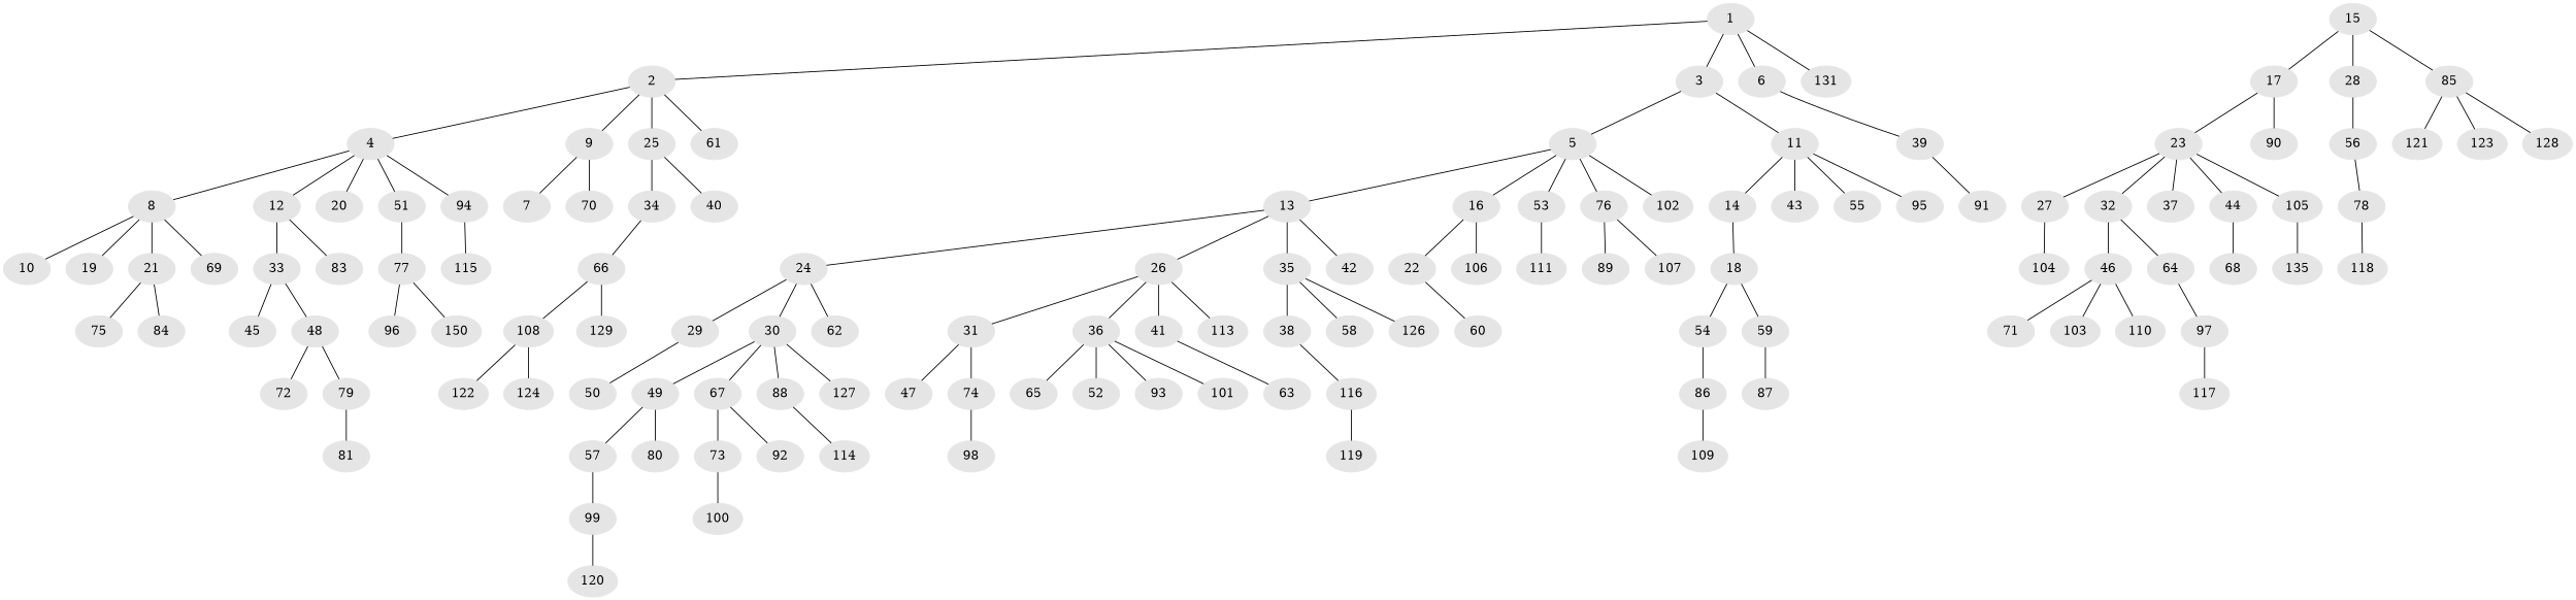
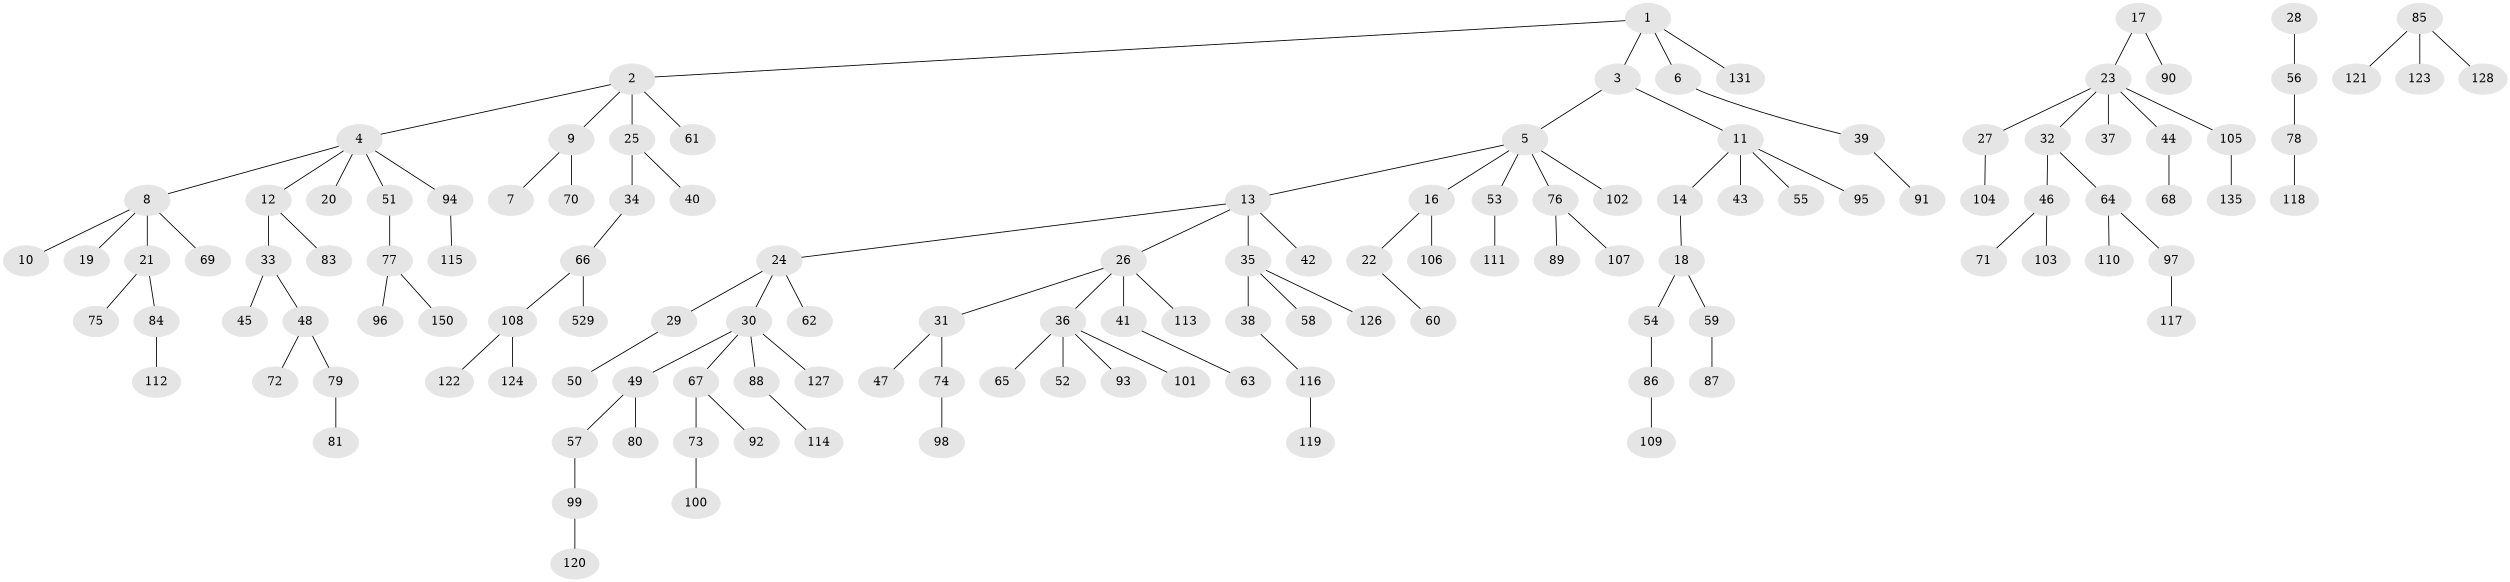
  graph {
    node [color=gray90 style=filled]
    1
    2
    3
    6
    131
    4
    9
    25
    61
    5
    11
    39
    8
    12
    20
    51
    94
    7
    70
    34
    40
    13
    16
    53
    76
    102
    14
    43
    55
    95
    10
    19
    21
    69
    33
    83
    77
    115
    24
    26
    35
    42
-   15
    17
    28
    85
    22
    106
    111
    89
    107
    91
    75
    84
    18
    45
    48
    29
    30
    62
    31
    36
    41
    113
    38
    58
    126
    54
    59
    23
    90
    56
    121
    123
    128
    60
    27
    32
    37
    44
    105
    86
    87
+   112
    104
    46
    64
    68
    n89 [label=135]
    50
    49
    67
    88
    127
    66
    47
    74
    65
    52
    93
    101
    63
    78
    57
    80
    73
    92
    114
    98
    71
    103
    110
    97
    72
    79
    108
-   129
+   129 [label=529]
    116
    81
    99
    96
    n122 [label=150]
    109
    118
    120
    119
    117
    122
    124
    100
    1 -- 2
    1 -- 3
    1 -- 6
    1 -- 131
    2 -- 4
    2 -- 9
    2 -- 25
    2 -- 61
    3 -- 5
    3 -- 11
    6 -- 39
    4 -- 8
    4 -- 12
    4 -- 20
    4 -- 51
    4 -- 94
    9 -- 7
    9 -- 70
    25 -- 34
    25 -- 40
    5 -- 13
    5 -- 16
    5 -- 53
    5 -- 76
    5 -- 102
    11 -- 14
    11 -- 43
    11 -- 55
    11 -- 95
    39 -- 91
    8 -- 10
    8 -- 19
    8 -- 21
    8 -- 69
    12 -- 33
    12 -- 83
    51 -- 77
    94 -- 115
    34 -- 66
    13 -- 24
    13 -- 26
    13 -- 35
    13 -- 42
    16 -- 22
    16 -- 106
    53 -- 111
    76 -- 89
    76 -- 107
    14 -- 18
    21 -- 75
    21 -- 84
    33 -- 45
    33 -- 48
    77 -- 96
    77 -- n122
    24 -- 29
    24 -- 30
    24 -- 62
    26 -- 31
    26 -- 36
    26 -- 41
    26 -- 113
    35 -- 38
    35 -- 58
    35 -- 126
-   15 -- 17
-   15 -- 28
-   15 -- 85
    17 -- 23
    17 -- 90
    28 -- 56
    85 -- 121
    85 -- 123
    85 -- 128
    22 -- 60
+   84 -- 112
    18 -- 54
    18 -- 59
    48 -- 72
    48 -- 79
    29 -- 50
    30 -- 49
    30 -- 67
    30 -- 88
    30 -- 127
    31 -- 47
    31 -- 74
    36 -- 65
    36 -- 52
    36 -- 93
    36 -- 101
    41 -- 63
    38 -- 116
    54 -- 86
    59 -- 87
    23 -- 27
    23 -- 32
    23 -- 37
    23 -- 44
    23 -- 105
    56 -- 78
    27 -- 104
    32 -- 46
    32 -- 64
    44 -- 68
    105 -- n89
    86 -- 109
    46 -- 71
    46 -- 103
-   46 -- 110
+   64 -- 110
    64 -- 97
    49 -- 57
    49 -- 80
    67 -- 73
    67 -- 92
    88 -- 114
    66 -- 108
    66 -- 129
    74 -- 98
    78 -- 118
    57 -- 99
    73 -- 100
    97 -- 117
    79 -- 81
    108 -- 122
    108 -- 124
    116 -- 119
    99 -- 120
  }
